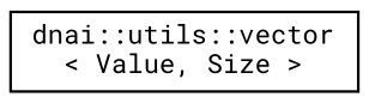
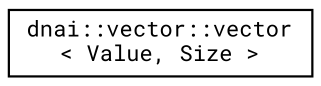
  digraph {
    rankdir=LR
    fontname="Roboto Mono"
-   n1 [color=black fillcolor=white fontname="Roboto Mono" fontsize=10 height=0.2 label="dnai::utils::vector\l\< Value, Size \>" shape=record style=filled width=0.4]
+   n1 [color=black fillcolor=white fontname="Roboto Mono" fontsize=10 height=0.2 label="dnai::vector::vector\l\< Value, Size \>" shape=record style=filled width=0.4]
  }
